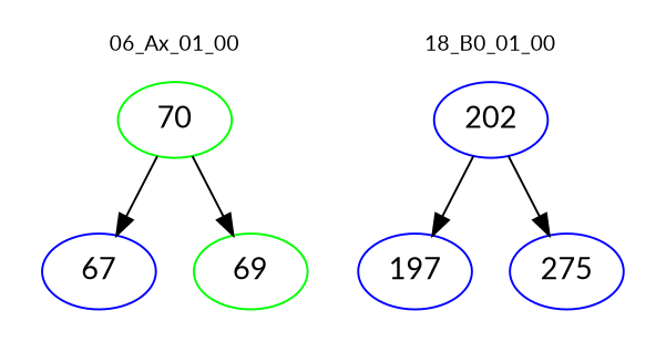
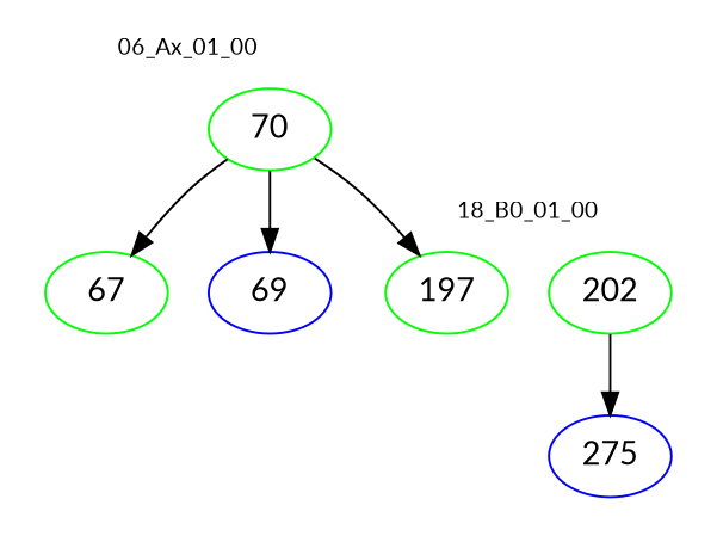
  digraph {
    fontname=Lato
    node [color=green fontname=Lato]
    edge [color=black fontname=Lato]
    n1 [label=70]
-   n2 [color=blue label=67]
-   n3 [label=69]
-   n4 [color=blue label=202]
-   n5 [color=blue label=197]
+   n2 [label=67]
+   n3 [color=blue label=69]
+   n4 [label=202]
+   n5 [label=197]
    n6 [color=blue label=275]
    subgraph cluster_1 {
      color=white
      fontsize=10
      label="06_Ax_01_00"
      n1
      n2
      n3
    }
    subgraph cluster_2 {
      color=white
      fontsize=10
      label="18_B0_01_00"
      n4
      n5
      n6
    }
    n1 -> n2
    n1 -> n3
-   n4 -> n5
+   n1 -> n5
    n4 -> n6
  }
